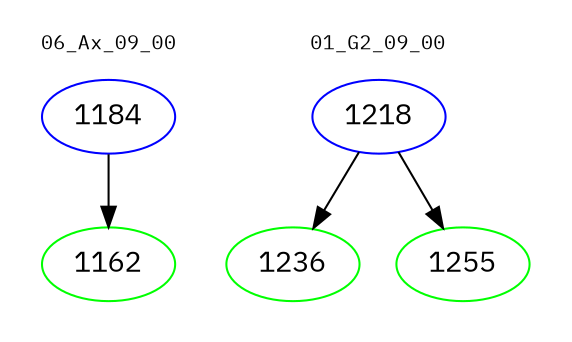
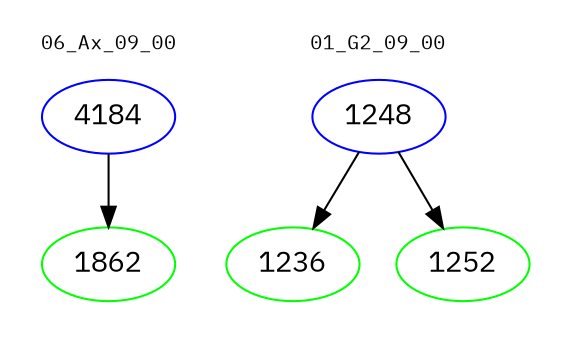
  digraph {
    fontname="IBM Plex Mono"
    node [color=green fontname="IBM Plex Mono"]
    edge [color=black fontname="IBM Plex Mono"]
-   n1 [color=blue label=1184]
-   n2 [label=1162]
-   n3 [color=blue label=1218]
+   n1 [color=blue label=4184]
+   n2 [label=1862]
+   n3 [color=blue label=1248]
    n4 [label=1236]
-   n5 [label=1255]
+   n5 [label=1252]
    subgraph cluster_1 {
      color=white
      fontsize=10
      label="06_Ax_09_00"
      n1
      n2
    }
    subgraph cluster_2 {
      color=white
      fontsize=10
      label="01_G2_09_00"
      n3
      n4
      n5
    }
    n1 -> n2
    n3 -> n4
    n3 -> n5
  }
